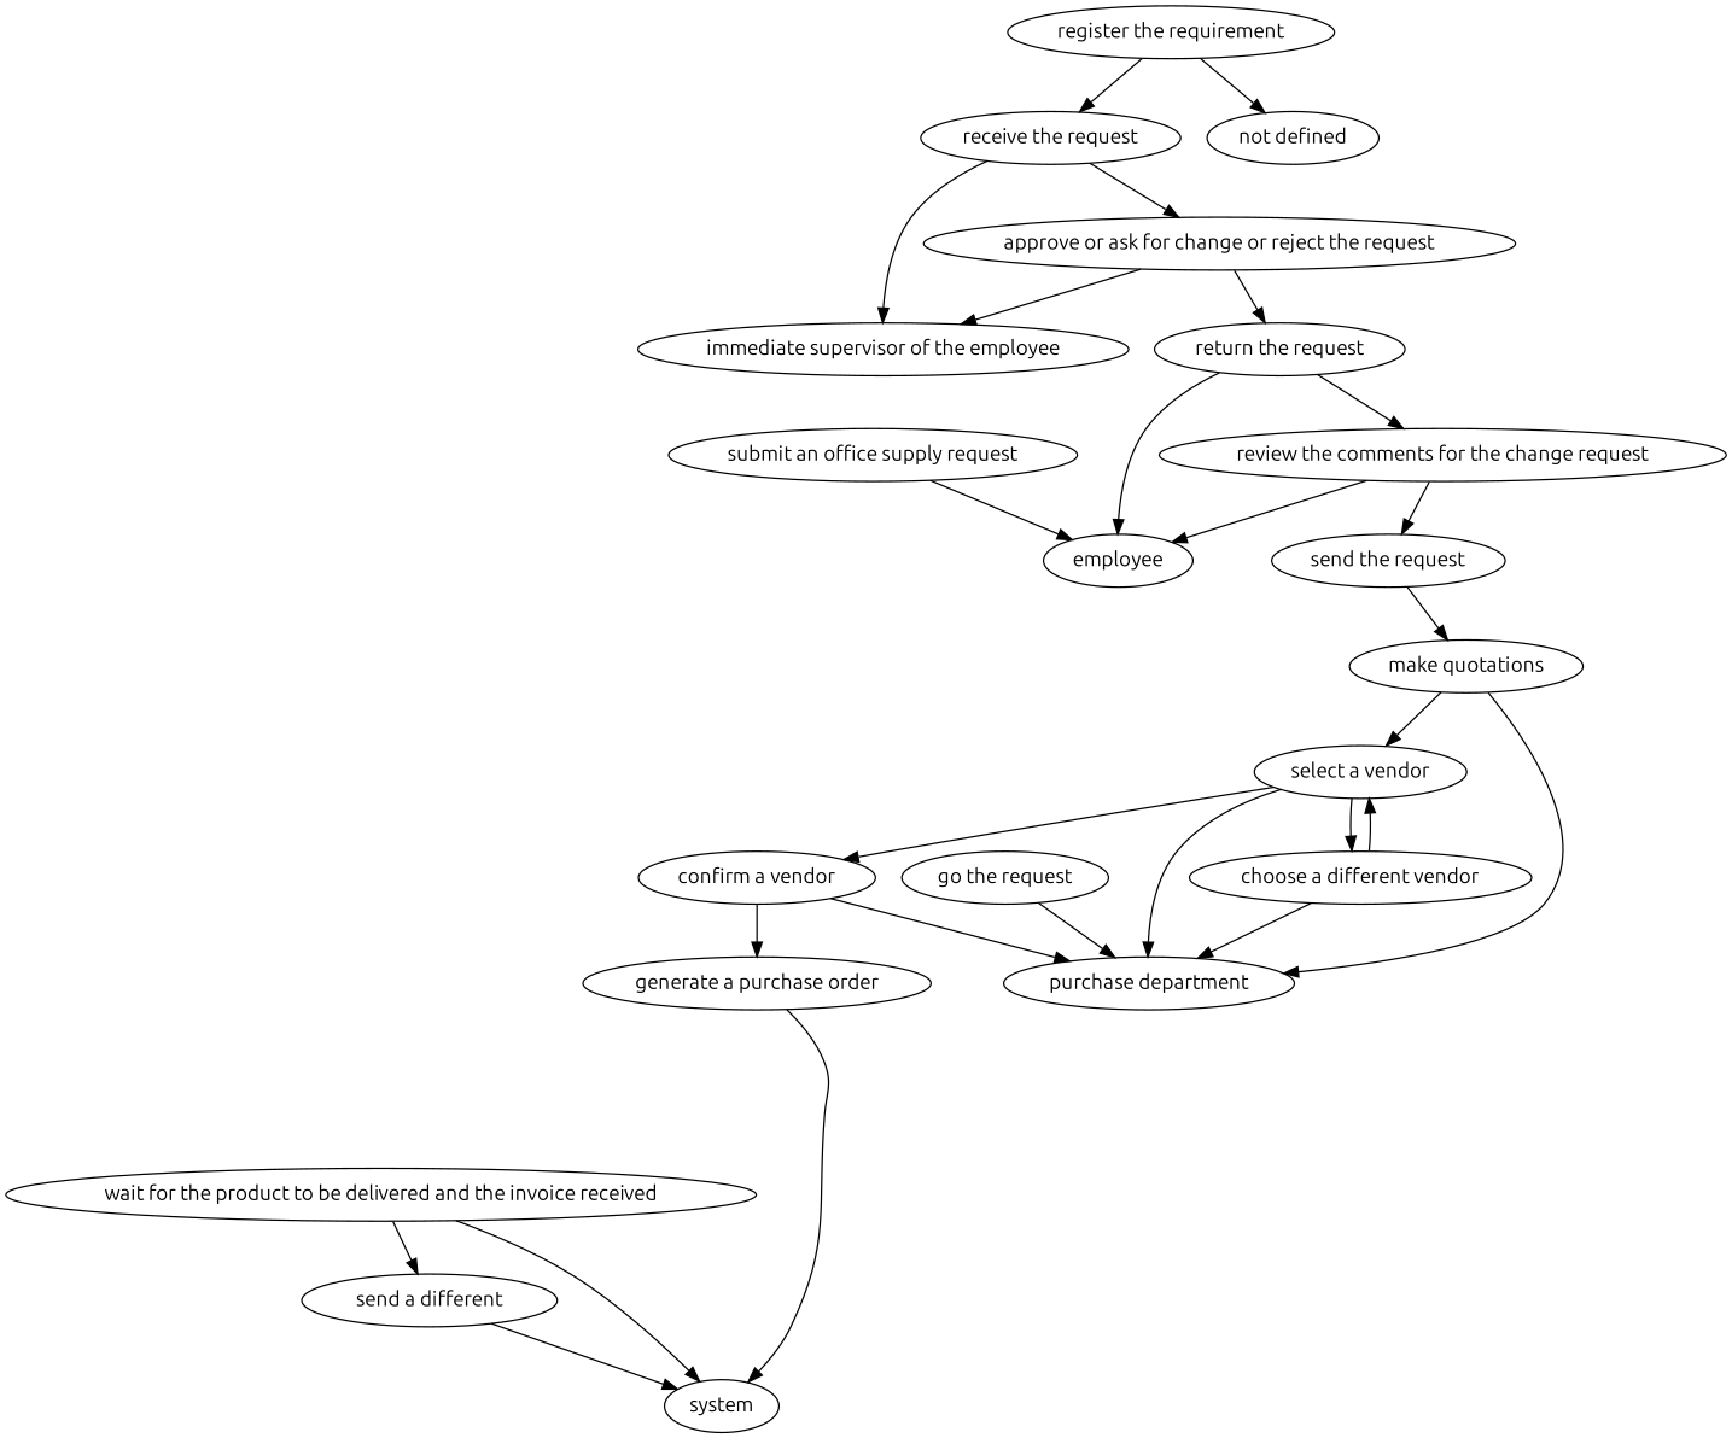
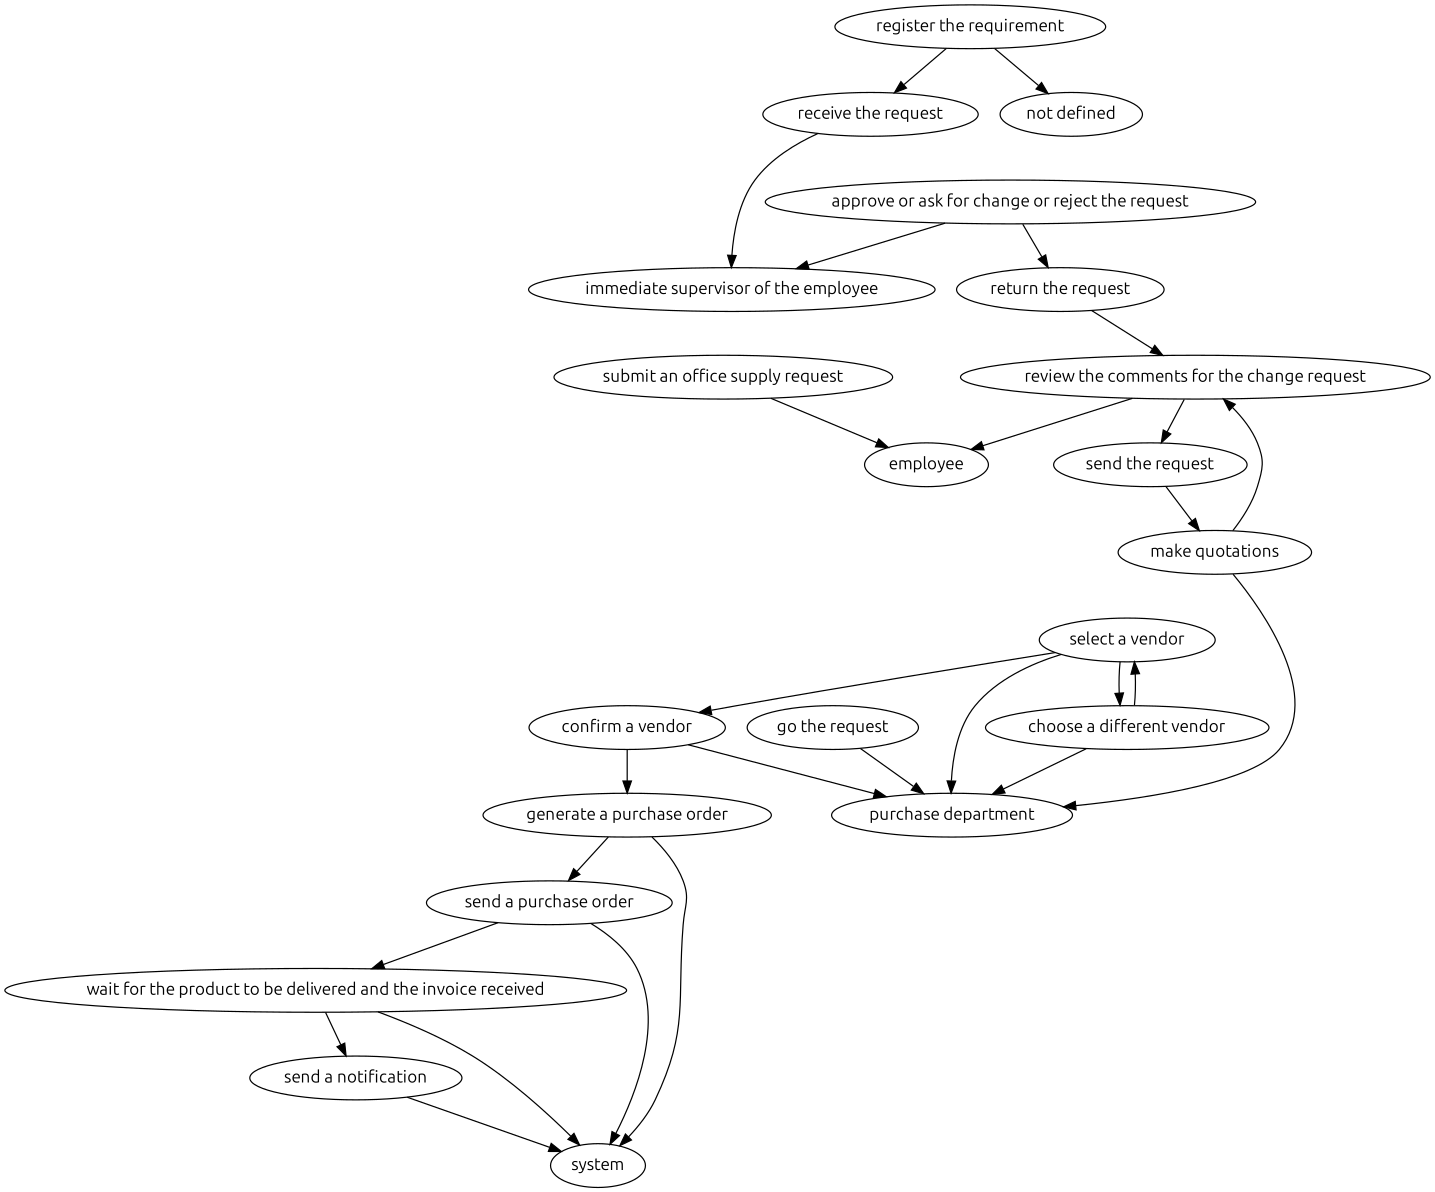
  strict digraph {
    fontname=Ubuntu
    node [fontname=Ubuntu]
    edge [attrs="{'type': 'actor performer', 'label': 'actor performer'}" fontname=Ubuntu]
    "submit an office supply request" [attrs="{'type': 'Activity', 'label': 'submit an office supply request'}"]
    employee [attrs="{'type': 'Actor', 'label': 'employee'}"]
    "register the requirement" [attrs="{'type': 'Activity', 'label': 'register the requirement'}"]
    "receive the request" [attrs="{'type': 'Activity', 'label': 'receive the request'}"]
    "not defined" [attrs="{'type': 'Actor', 'label': 'not defined'}"]
    "approve or ask for change or reject the request" [attrs="{'type': 'Activity', 'label': 'approve or ask for change or reject the request'}"]
    "immediate supervisor of the employee" [attrs="{'type': 'Actor', 'label': 'immediate supervisor of the employee'}"]
    "return the request" [attrs="{'type': 'Activity', 'label': 'return the request'}"]
    "review the comments for the change request" [attrs="{'type': 'Activity', 'label': 'review the comments for the change request'}"]
    "send the request" [attrs="{'type': 'Activity', 'label': 'send the request'}"]
    "make quotations" [attrs="{'type': 'Activity', 'label': 'make quotations'}"]
    "select a vendor" [attrs="{'type': 'Activity', 'label': 'select a vendor'}"]
    "purchase department" [attrs="{'type': 'Actor', 'label': 'purchase department'}"]
    "choose a different vendor" [attrs="{'type': 'Activity', 'label': 'choose a different vendor'}"]
    "confirm a vendor" [attrs="{'type': 'Activity', 'label': 'confirm a vendor'}"]
    "generate a purchase order" [attrs="{'type': 'Activity', 'label': 'generate a purchase order'}"]
+   "send a purchase order" [attrs="{'type': 'Activity', 'label': 'send a purchase order'}"]
    system [attrs="{'type': 'Actor', 'label': 'system'}"]
    "wait for the product to be delivered and the invoice received" [attrs="{'type': 'Activity', 'label': 'wait for the product to be delivered and the invoice received'}"]
-   "send a notification" [attrs="{'type': 'Activity', 'label': 'send a notification'}" label="send a different"]
+   "send a notification" [attrs="{'type': 'Activity', 'label': 'send a notification'}"]
    "go the request" [attrs="{'type': 'Activity', 'label': 'go the request'}"]
    "submit an office supply request" -> employee
    "register the requirement" -> "receive the request" [attrs="{'type': 'flow', 'label': 'flow'}"]
    "register the requirement" -> "not defined"
-   "receive the request" -> "approve or ask for change or reject the request" [attrs="{'type': 'flow', 'label': 'flow'}"]
    "receive the request" -> "immediate supervisor of the employee"
    "approve or ask for change or reject the request" -> "immediate supervisor of the employee"
    "approve or ask for change or reject the request" -> "return the request" [attrs="{'type': 'flow', 'label': 'flow'}"]
-   "return the request" -> employee
    "return the request" -> "review the comments for the change request" [attrs="{'type': 'flow', 'label': 'flow'}"]
    "review the comments for the change request" -> employee
    "review the comments for the change request" -> "send the request" [attrs="{'type': 'flow', 'label': 'flow'}"]
    "send the request" -> "make quotations" [attrs="{'type': 'flow', 'label': 'flow'}"]
-   "make quotations" -> "select a vendor" [attrs="{'type': 'flow', 'label': 'flow'}"]
+   "make quotations" -> "review the comments for the change request" [attrs="{'type': 'flow', 'label': 'flow'}"]
    "make quotations" -> "purchase department"
    "select a vendor" -> "purchase department"
    "select a vendor" -> "choose a different vendor" [attrs="{'type': 'flow', 'label': 'flow'}"]
    "select a vendor" -> "confirm a vendor" [attrs="{'type': 'flow', 'label': 'flow'}"]
    "choose a different vendor" -> "select a vendor" [attrs="{'type': 'flow', 'label': 'flow'}"]
    "choose a different vendor" -> "purchase department"
    "confirm a vendor" -> "purchase department"
    "confirm a vendor" -> "generate a purchase order" [attrs="{'type': 'flow', 'label': 'flow'}"]
+   "generate a purchase order" -> "send a purchase order" [attrs="{'type': 'flow', 'label': 'flow'}"]
    "generate a purchase order" -> system
+   "send a purchase order" -> system
+   "send a purchase order" -> "wait for the product to be delivered and the invoice received" [attrs="{'type': 'flow', 'label': 'flow'}"]
    "wait for the product to be delivered and the invoice received" -> system
    "wait for the product to be delivered and the invoice received" -> "send a notification" [attrs="{'type': 'flow', 'label': 'flow'}"]
    "send a notification" -> system
    "go the request" -> "purchase department"
  }
